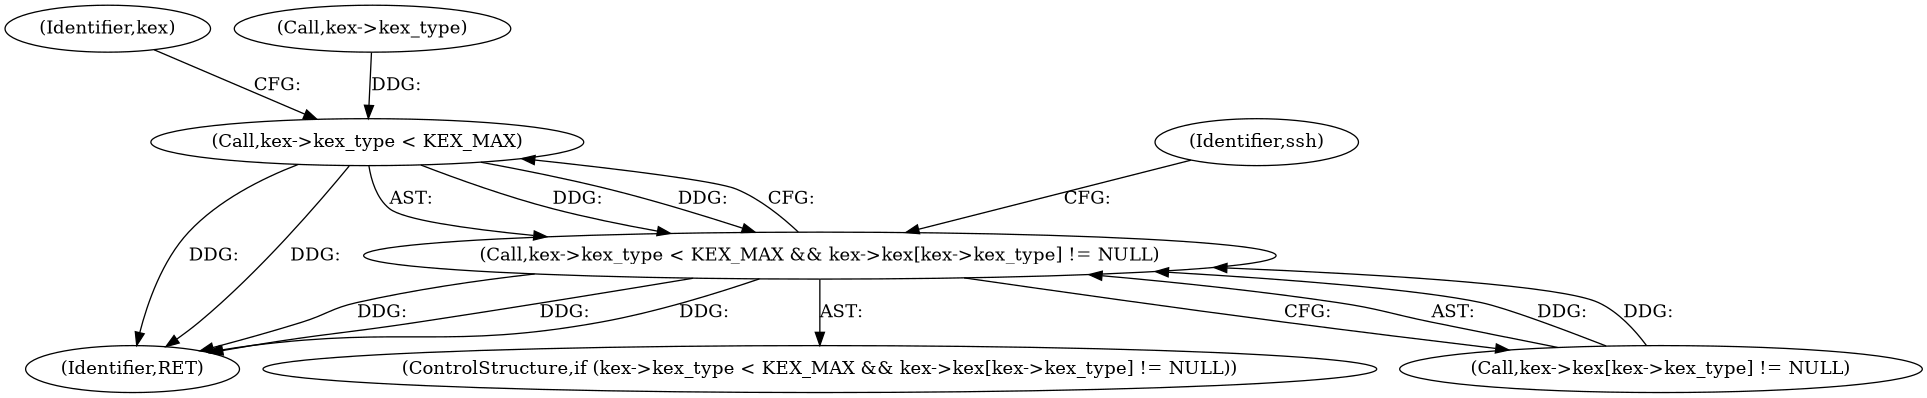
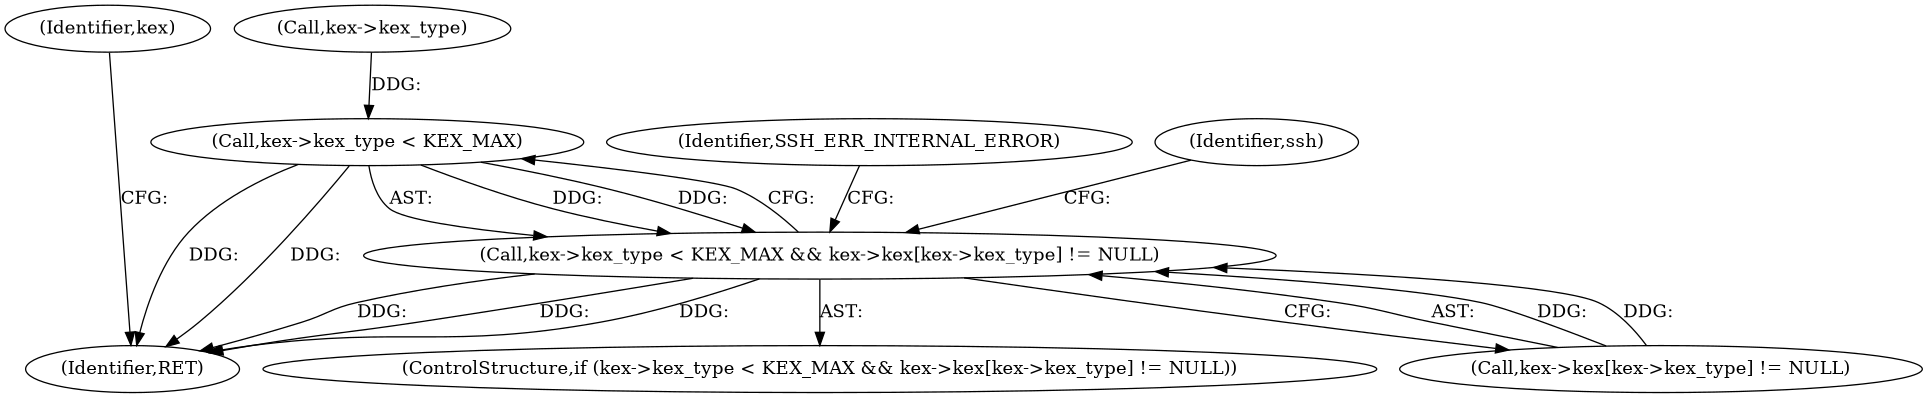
  digraph {
    n1 [label="(Call,kex->kex_type < KEX_MAX)"]
    n2 [label="(Call,kex->kex_type < KEX_MAX && kex->kex[kex->kex_type] != NULL)"]
    n3 [label="(Identifier,RET)"]
    n4 [label="(Call,kex->kex[kex->kex_type] != NULL)"]
    n5 [label="(ControlStructure,if (kex->kex_type < KEX_MAX && kex->kex[kex->kex_type] != NULL))"]
    n6 [label="(Identifier,ssh)"]
+   n7 [label="(Identifier,SSH_ERR_INTERNAL_ERROR)"]
    n8 [label="(Call,kex->kex_type)"]
    n9 [label="(Identifier,kex)"]
    n1 -> n2 [label="AST: "]
    n1 -> n2 [label="DDG: "]
    n1 -> n2 [label="DDG: "]
    n1 -> n3 [label="DDG: "]
    n1 -> n3 [label="DDG: "]
    n2 -> n1 [label="CFG: "]
    n2 -> n3 [label="DDG: "]
    n2 -> n3 [label="DDG: "]
    n2 -> n3 [label="DDG: "]
    n2 -> n4 [label="CFG: "]
    n2 -> n5 [label="AST: "]
    n4 -> n2 [label="AST: "]
    n4 -> n2 [label="DDG: "]
    n4 -> n2 [label="DDG: "]
    n6 -> n2 [label="CFG: "]
+   n7 -> n2 [label="CFG: "]
    n8 -> n1 [label="DDG: "]
-   n9 -> n1 [label="CFG: "]
+   n9 -> n3 [label="CFG: "]
  }
